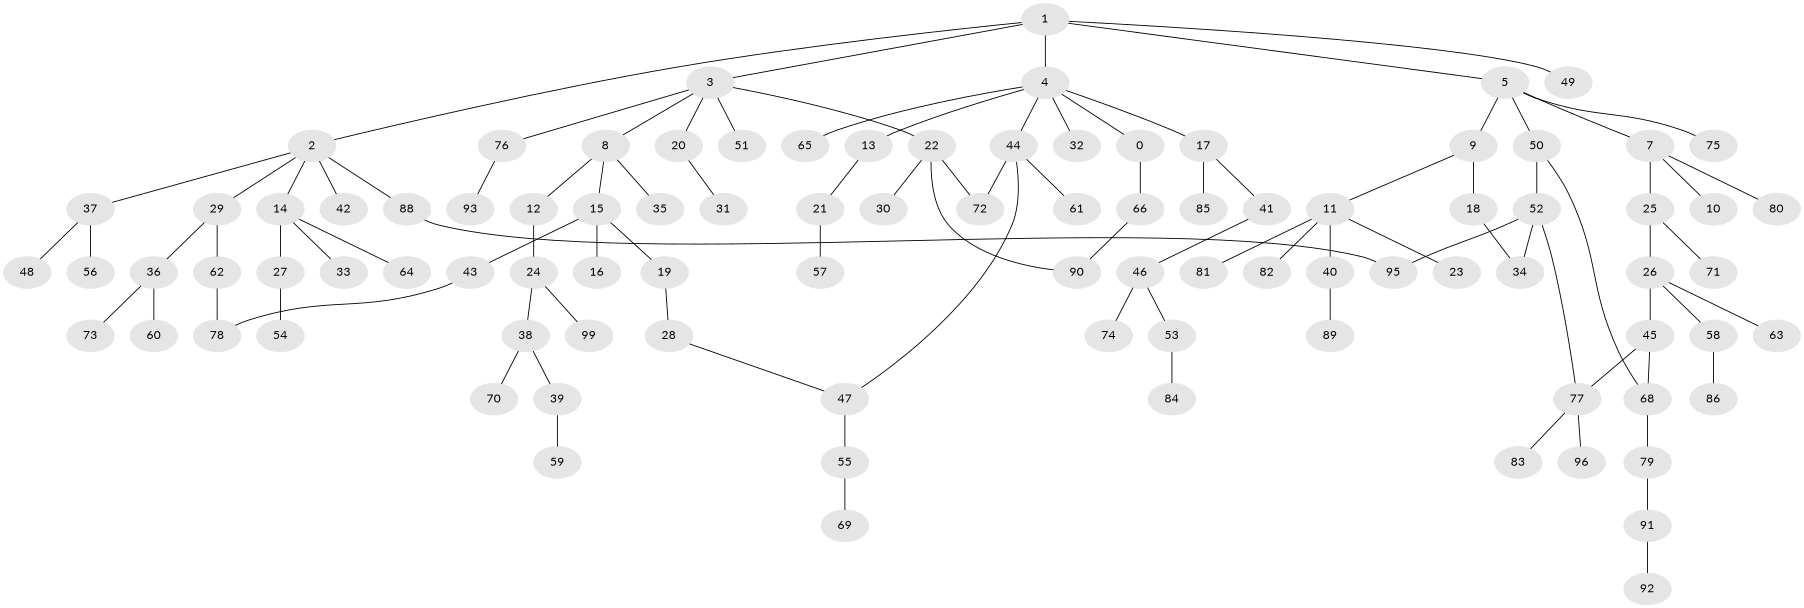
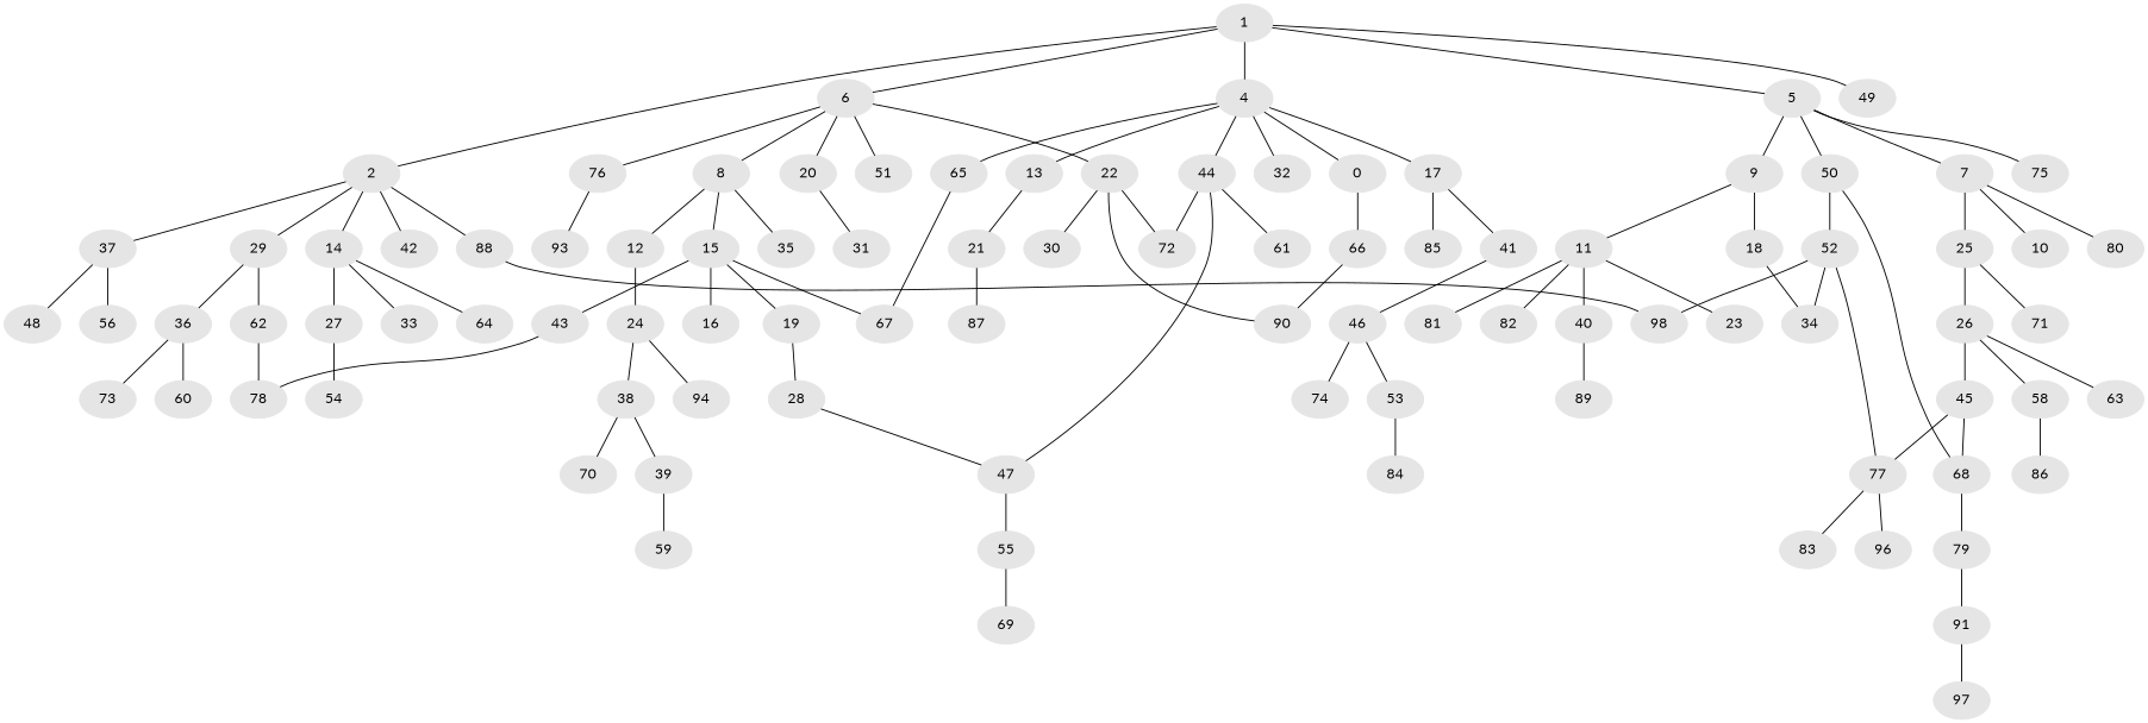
  graph {
    fontname=Lato
    node [color=gray90 fontname=Lato style=filled]
    edge [fontname=Lato]
    1
    2
-   3
+   3 [label=6]
    4
    5
    49
    14
    29
    37
    42
    88
    8
    20
    22
    51
    76
    n17 [label=0]
    13
    17
    32
    44
    65
    7
    9
    50
    75
    27
    33
    64
    36
    62
    48
    56
-   95
+   95 [label=98]
    12
    15
    35
    31
    30
    72
    90
    93
    66
    21
    41
    85
    47
    61
+   67
    10
    25
    80
    11
    18
    68
    52
    26
    71
    24
    16
    19
    43
    23
    40
    81
    82
    34
    89
    38
-   94 [label=99]
-   57
+   94
+   57 [label=87]
    54
    28
    78
    46
    39
    70
    45
    58
    63
    77
    86
    55
    60
    73
    59
    53
    74
    79
    83
    96
    84
    69
    91
-   92
+   92 [label=97]
    1 -- 2
    1 -- 3
    1 -- 4
    1 -- 5
    1 -- 49
    2 -- 14
    2 -- 29
    2 -- 37
    2 -- 42
    2 -- 88
    3 -- 8
    3 -- 20
    3 -- 22
    3 -- 51
    3 -- 76
    4 -- n17
    4 -- 13
    4 -- 17
    4 -- 32
    4 -- 44
    4 -- 65
    5 -- 7
    5 -- 9
    5 -- 50
    5 -- 75
    14 -- 27
    14 -- 33
    14 -- 64
    29 -- 36
    29 -- 62
    37 -- 48
    37 -- 56
    88 -- 95
    8 -- 12
    8 -- 15
    8 -- 35
    20 -- 31
    22 -- 30
    22 -- 72
    22 -- 90
    76 -- 93
    n17 -- 66
    13 -- 21
    17 -- 41
    17 -- 85
    44 -- 72
    44 -- 47
    44 -- 61
+   65 -- 67
    7 -- 10
    7 -- 25
    7 -- 80
    9 -- 11
    9 -- 18
    50 -- 68
    50 -- 52
    27 -- 54
    36 -- 60
    36 -- 73
    62 -- 78
    12 -- 24
+   15 -- 67
    15 -- 16
    15 -- 19
    15 -- 43
    66 -- 90
    21 -- 57
    41 -- 46
    47 -- 55
    25 -- 26
    25 -- 71
    11 -- 23
    11 -- 40
    11 -- 81
    11 -- 82
    18 -- 34
    68 -- 79
    52 -- 95
    52 -- 34
    52 -- 77
    26 -- 45
    26 -- 58
    26 -- 63
    24 -- 38
    24 -- 94
    19 -- 28
    43 -- 78
    40 -- 89
    38 -- 39
    38 -- 70
    28 -- 47
    46 -- 53
    46 -- 74
    39 -- 59
    45 -- 68
    45 -- 77
    58 -- 86
    77 -- 83
    77 -- 96
    55 -- 69
    53 -- 84
    79 -- 91
    91 -- 92
  }
